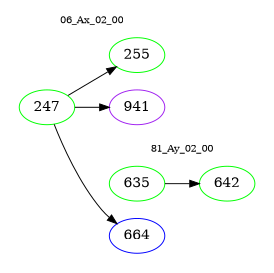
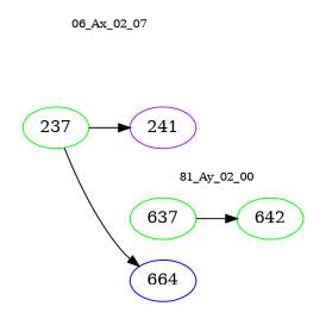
  digraph {
    rankdir=LR
    node [color=green]
    edge [color=black]
-   n1 [label=247]
-   n2 [color=purple label=941]
-   n3 [label=255]
-   n4 [label=635]
+   n1 [label=237]
+   n2 [color=purple label=241]
+   n4 [label=637]
    n5 [color=blue label=664]
    n6 [label=642]
    subgraph cluster_1 {
      color=white
      fontsize=10
-     label="06_Ax_02_00"
+     label="06_Ax_02_07"
      n1
      n2
-     n3
    }
    subgraph cluster_2 {
      color=white
      fontsize=10
      label="81_Ay_02_00"
      n4
      n5
      n6
    }
    n1 -> n2
-   n1 -> n3
    n1 -> n5
    n4 -> n6
  }
